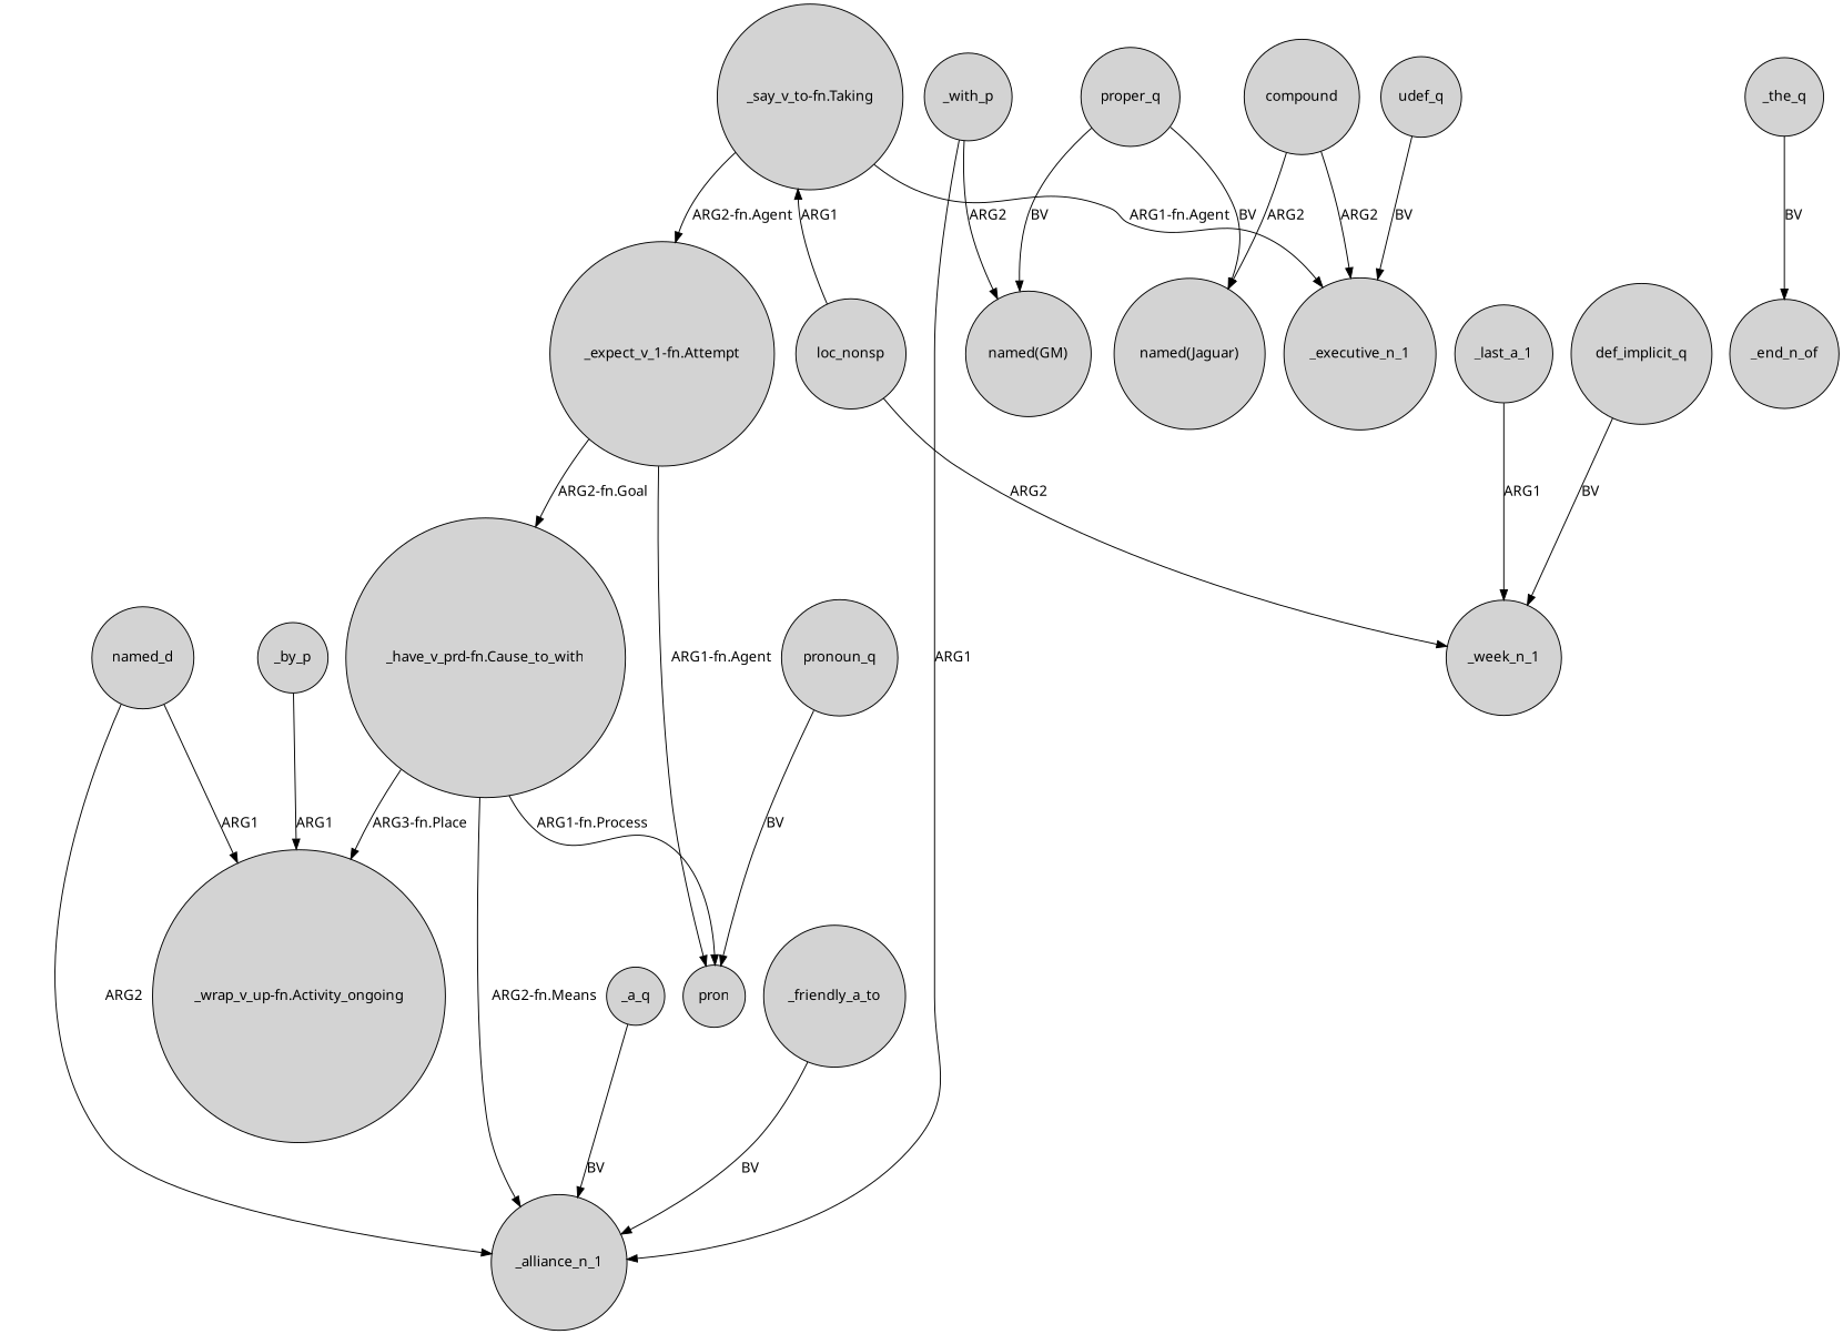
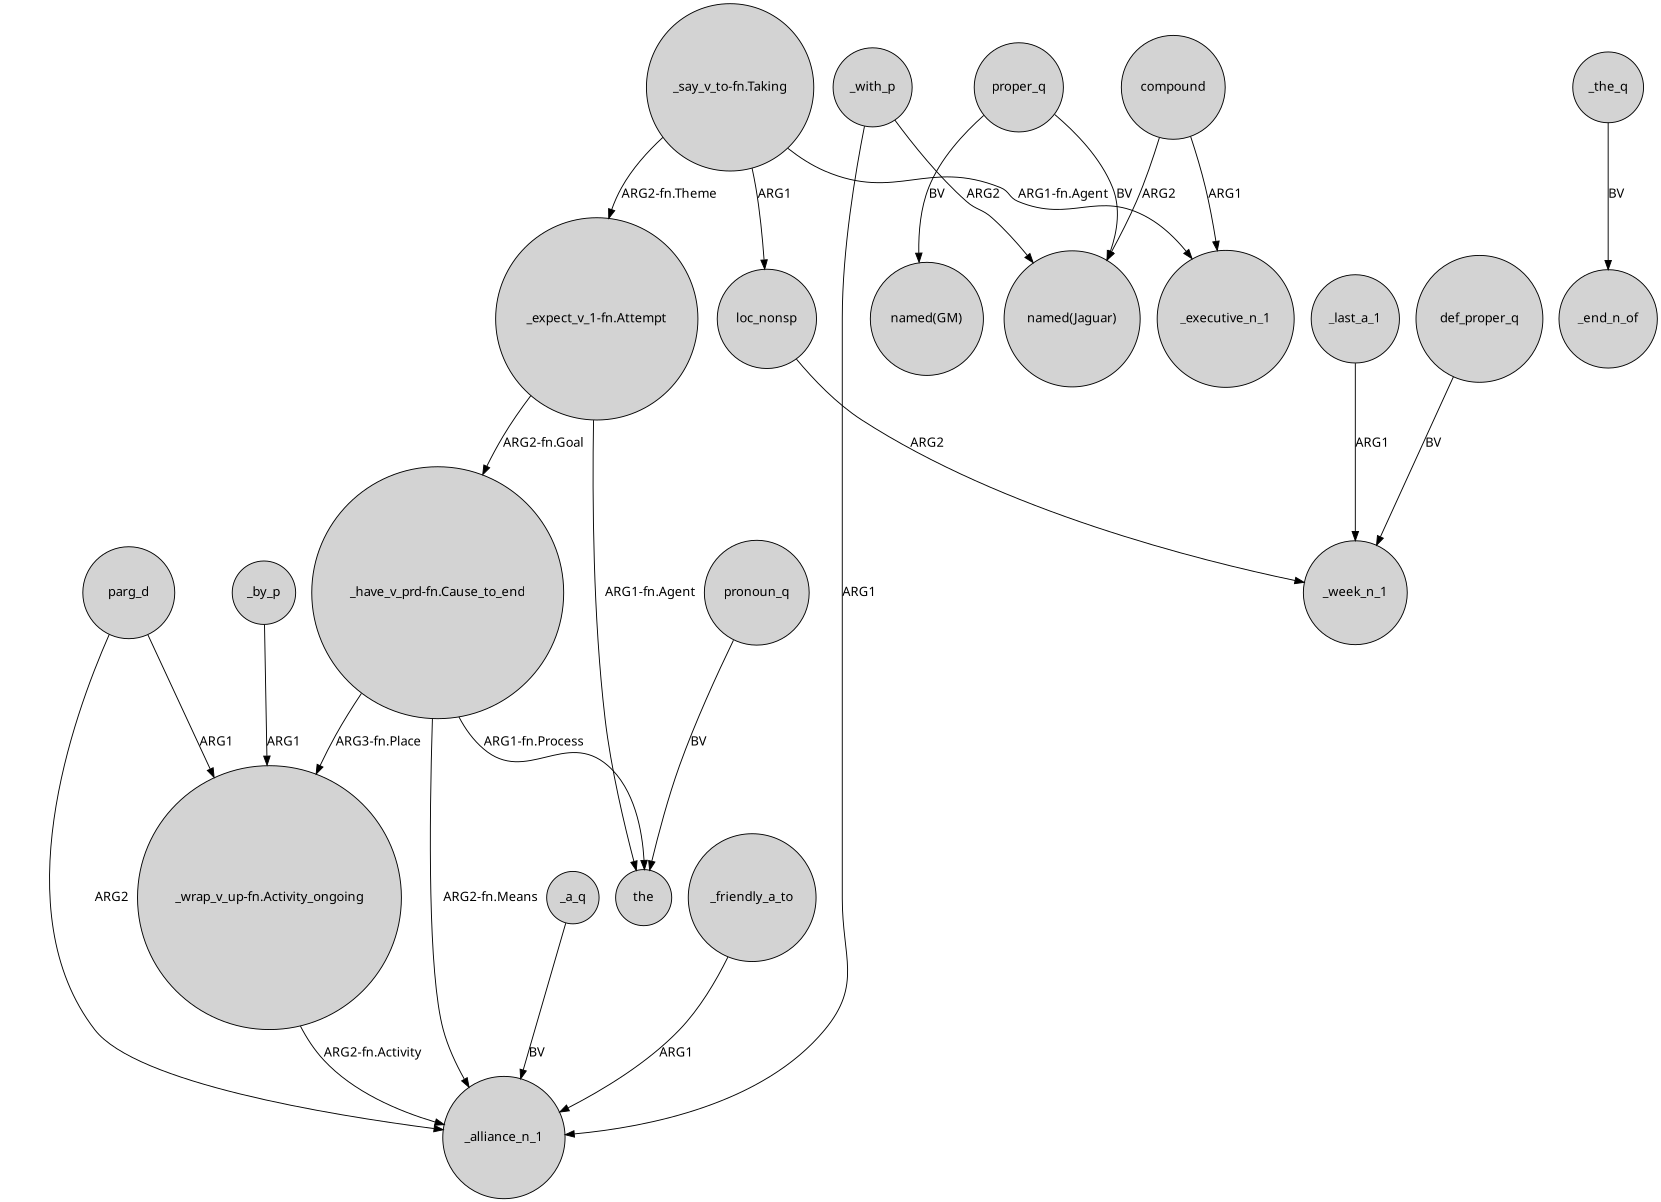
  digraph {
    fontname="Noto Sans"
    node [fontname="Noto Sans" shape=circle style=filled]
    edge [fontname="Noto Sans"]
-   parg_d [label=named_d]
+   parg_d
    _alliance_n_1
    "_wrap_v_up-fn.Activity_ongoing"
    "_expect_v_1-fn.Attempt"
-   pron
-   "_have_v_prd-fn.Cause_to_end" [label="_have_v_prd-fn.Cause_to_with"]
+   pron [label=the]
+   "_have_v_prd-fn.Cause_to_end"
    "_say_v_to-fn.Taking"
    _executive_n_1
    _a_q
    _the_q
    _end_n_of
    _with_p
    "named(GM)"
    proper_q
    "named(Jaguar)"
    loc_nonsp
    _week_n_1
    _by_p
    pronoun_q
-   udef_q
    compound
    _last_a_1
    _friendly_a_to
-   def_implicit_q
+   def_implicit_q [label=def_proper_q]
    parg_d -> _alliance_n_1 [label=ARG2]
    parg_d -> "_wrap_v_up-fn.Activity_ongoing" [label=ARG1]
+   "_wrap_v_up-fn.Activity_ongoing" -> _alliance_n_1 [label="ARG2-fn.Activity"]
    "_expect_v_1-fn.Attempt" -> pron [label="ARG1-fn.Agent"]
    "_expect_v_1-fn.Attempt" -> "_have_v_prd-fn.Cause_to_end" [label="ARG2-fn.Goal"]
    "_have_v_prd-fn.Cause_to_end" -> _alliance_n_1 [label="ARG2-fn.Means"]
    "_have_v_prd-fn.Cause_to_end" -> "_wrap_v_up-fn.Activity_ongoing" [label="ARG3-fn.Place"]
    "_have_v_prd-fn.Cause_to_end" -> pron [label="ARG1-fn.Process"]
-   "_say_v_to-fn.Taking" -> "_expect_v_1-fn.Attempt" [label="ARG2-fn.Agent"]
+   "_say_v_to-fn.Taking" -> "_expect_v_1-fn.Attempt" [label="ARG2-fn.Theme"]
    "_say_v_to-fn.Taking" -> _executive_n_1 [label="ARG1-fn.Agent"]
    _a_q -> _alliance_n_1 [label=BV]
    _the_q -> _end_n_of [label=BV]
    _with_p -> _alliance_n_1 [label=ARG1]
-   _with_p -> "named(GM)" [label=ARG2]
+   _with_p -> "named(Jaguar)" [label=ARG2]
    proper_q -> "named(GM)" [label=BV]
    proper_q -> "named(Jaguar)" [label=BV]
-   loc_nonsp -> "_say_v_to-fn.Taking" [label=ARG1]
+   "_say_v_to-fn.Taking" -> loc_nonsp [label=ARG1]
    loc_nonsp -> _week_n_1 [label=ARG2]
    _by_p -> "_wrap_v_up-fn.Activity_ongoing" [label=ARG1]
    pronoun_q -> pron [label=BV]
-   udef_q -> _executive_n_1 [label=BV]
-   compound -> _executive_n_1 [label=ARG2]
+   compound -> _executive_n_1 [label=ARG1]
    compound -> "named(Jaguar)" [label=ARG2]
    _last_a_1 -> _week_n_1 [label=ARG1]
-   _friendly_a_to -> _alliance_n_1 [label=BV]
+   _friendly_a_to -> _alliance_n_1 [label=ARG1]
    def_implicit_q -> _week_n_1 [label=BV]
  }
